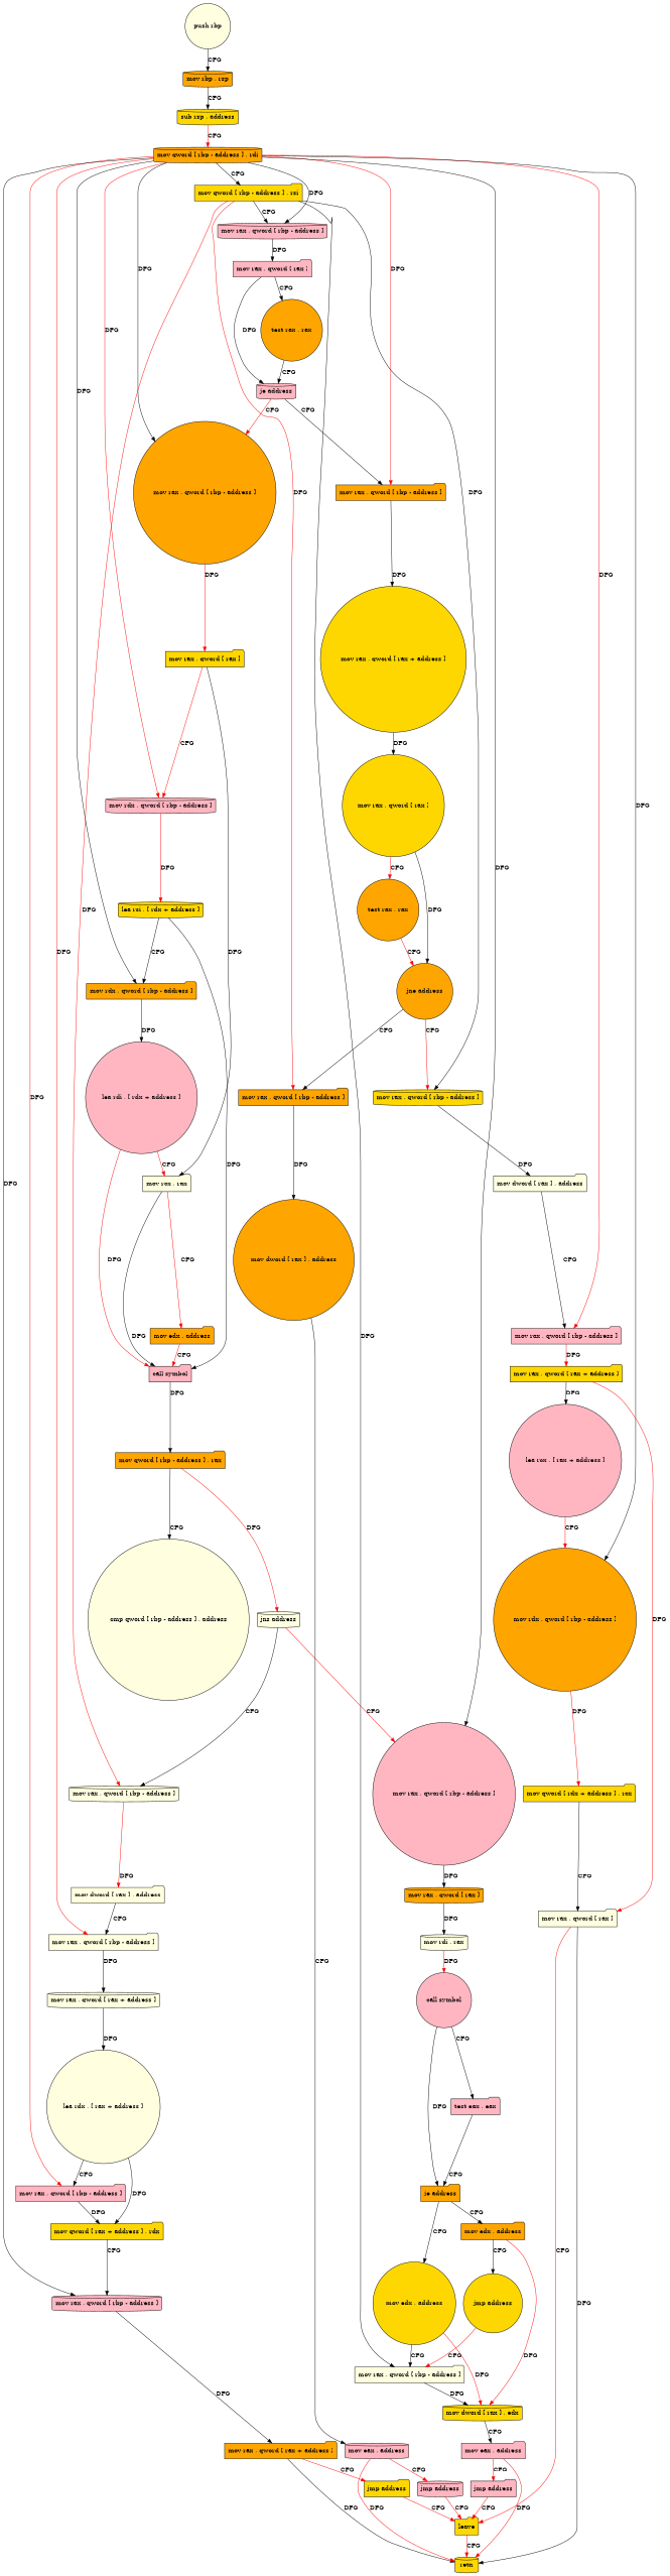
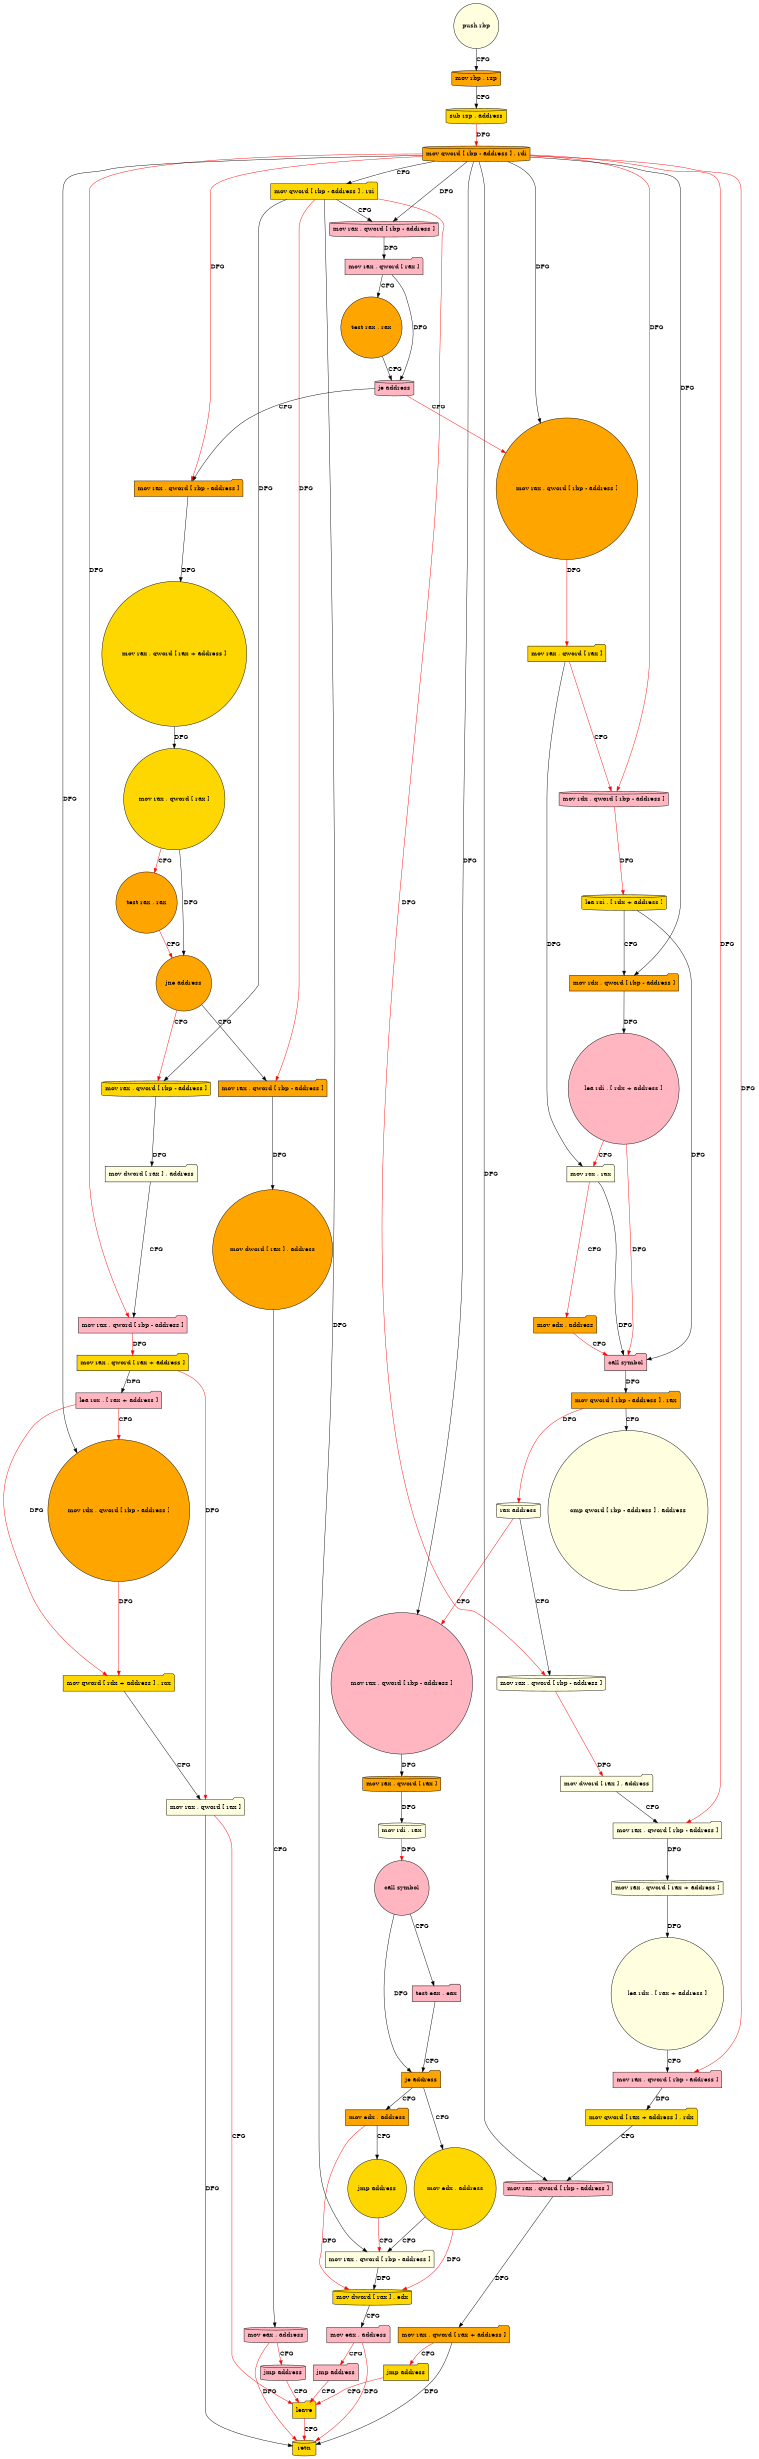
  digraph {
    node [fillcolor=orange shape=folder style=filled]
    edge [color=black]
    n1 [fillcolor=lightyellow label="push rbp" shape=circle]
    n2 [label="mov rbp , rsp" shape=cylinder]
    n3 [fillcolor=gold label="sub rsp , address" shape=cylinder]
    n4 [label="mov qword [ rbp - address ] , rdi" shape=cylinder]
    n5 [fillcolor=gold label="mov qword [ rbp - address ] , rsi"]
    n6 [fillcolor=lightpink label="mov rax , qword [ rbp - address ]" shape=cylinder]
    n7 [label="mov rax , qword [ rbp - address ]"]
    n8 [label="mov rax , qword [ rbp - address ]" shape=circle]
    n9 [fillcolor=lightpink label="mov rdx , qword [ rbp - address ]" shape=cylinder]
    n10 [label="mov rdx , qword [ rbp - address ]"]
    n11 [fillcolor=lightpink label="mov rax , qword [ rbp - address ]" shape=circle]
    n12 [fillcolor=lightpink label="mov rax , qword [ rbp - address ]"]
    n13 [label="mov rdx , qword [ rbp - address ]" shape=circle]
    n14 [fillcolor=lightyellow label="mov rax , qword [ rbp - address ]"]
    n15 [fillcolor=lightpink label="mov rax , qword [ rbp - address ]"]
    n16 [fillcolor=lightpink label="mov rax , qword [ rbp - address ]" shape=cylinder]
    n17 [fillcolor=gold label="mov rax , qword [ rbp - address ]" shape=cylinder]
    n18 [label="mov rax , qword [ rbp - address ]"]
    n19 [fillcolor=lightyellow label="mov rax , qword [ rbp - address ]" shape=cylinder]
    n20 [fillcolor=lightyellow label="mov rax , qword [ rbp - address ]"]
    n21 [fillcolor=lightpink label="mov rax , qword [ rax ]"]
    n22 [fillcolor=gold label="mov rax , qword [ rax + address ]" shape=circle]
    n23 [fillcolor=gold label="mov rax , qword [ rax ]"]
    n24 [fillcolor=gold label="lea rsi , [ rdx + address ]" shape=cylinder]
    n25 [fillcolor=lightpink label="lea rdi , [ rdx + address ]" shape=circle]
    n26 [label="mov rax , qword [ rax ]" shape=cylinder]
    n27 [fillcolor=gold label="mov rax , qword [ rax + address ]"]
    n28 [fillcolor=gold label="mov qword [ rdx + address ] , rcx"]
    n29 [fillcolor=lightyellow label="mov rax , qword [ rax + address ]" shape=cylinder]
    n30 [fillcolor=gold label="mov qword [ rax + address ] , rdx"]
    n31 [label="mov rax , qword [ rax + address ]"]
    n32 [fillcolor=lightyellow label="mov dword [ rax ] , address"]
    n33 [label="mov dword [ rax ] , address" shape=circle]
    n34 [fillcolor=lightyellow label="mov dword [ rax ] , address"]
    n35 [fillcolor=gold label="mov dword [ rax ] , edx" shape=cylinder]
    n36 [label="test rax , rax" shape=circle]
    n37 [fillcolor=lightpink label="je address" shape=cylinder]
    n38 [fillcolor=gold label="mov rax , qword [ rax ]" shape=circle]
    n39 [fillcolor=lightyellow label="mov rcx , rax"]
    n40 [label="test rax , rax" shape=circle]
    n41 [label="jne address" shape=circle]
    n42 [fillcolor=lightpink label="mov eax , address" shape=cylinder]
    n43 [fillcolor=lightpink label="call symbol"]
    n44 [label="mov edx , address"]
    n45 [label="mov qword [ rbp - address ] , rax"]
    n46 [fillcolor=lightyellow label="cmp qword [ rbp - address ] , address" shape=circle]
-   n47 [fillcolor=lightyellow label="jns address" shape=cylinder]
+   n47 [fillcolor=lightyellow label="rax address" shape=cylinder]
    n48 [fillcolor=lightyellow label="mov rdi , rax" shape=cylinder]
-   n49 [fillcolor=lightpink label="lea rcx , [ rax + address ]" shape=circle]
+   n49 [fillcolor=lightpink label="lea rcx , [ rax + address ]"]
    n50 [fillcolor=lightyellow label="mov rax , qword [ rax ]"]
    n51 [fillcolor=gold label=leave]
    n52 [fillcolor=gold label=retn shape=cylinder]
    n53 [fillcolor=lightpink label="jmp address" shape=cylinder]
    n54 [fillcolor=lightyellow label="lea rdx , [ rax + address ]" shape=circle]
    n55 [fillcolor=gold label="jmp address"]
    n56 [fillcolor=lightpink label="call symbol" shape=circle]
    n57 [fillcolor=lightpink label="test eax , eax"]
    n58 [label="je address"]
    n59 [fillcolor=gold label="mov edx , address" shape=circle]
    n60 [label="mov edx , address"]
    n61 [fillcolor=gold label="jmp address" shape=circle]
    n62 [fillcolor=lightpink label="mov eax , address"]
    n63 [fillcolor=lightpink label="jmp address"]
    n1 -> n2 [label=CFG]
    n2 -> n3 [label=CFG]
-   n3 -> n4 [color=red label=CFG]
+   n3 -> n4 [color=red label=DFG]
    n4 -> n5 [label=CFG]
    n4 -> n6 [label=DFG]
    n4 -> n7 [color=red label=DFG]
    n4 -> n8 [label=DFG]
    n4 -> n9 [color=red label=DFG]
    n4 -> n10 [label=DFG]
    n4 -> n11 [label=DFG]
    n4 -> n12 [color=red label=DFG]
    n4 -> n13 [label=DFG]
    n4 -> n14 [color=red label=DFG]
    n4 -> n15 [color=red label=DFG]
    n4 -> n16 [label=DFG]
    n5 -> n6 [label=CFG]
    n5 -> n17 [label=DFG]
    n5 -> n18 [color=red label=DFG]
    n5 -> n19 [color=red label=DFG]
    n5 -> n20 [label=DFG]
    n6 -> n21 [label=DFG]
    n7 -> n22 [label=DFG]
    n8 -> n23 [color=red label=DFG]
    n9 -> n24 [color=red label=DFG]
    n10 -> n25 [label=DFG]
    n11 -> n26 [label=DFG]
    n12 -> n27 [color=red label=DFG]
    n13 -> n28 [color=red label=DFG]
    n14 -> n29 [label=DFG]
    n15 -> n30 [label=DFG]
    n16 -> n31 [label=DFG]
    n17 -> n32 [label=DFG]
    n18 -> n33 [label=DFG]
    n19 -> n34 [color=red label=DFG]
    n20 -> n35 [label=DFG]
    n21 -> n36 [label=CFG]
    n21 -> n37 [label=DFG]
    n22 -> n38 [label=DFG]
    n23 -> n9 [color=red label=CFG]
    n23 -> n39 [label=DFG]
    n24 -> n10 [label=CFG]
    n24 -> n43 [label=DFG]
    n25 -> n39 [color=red label=CFG]
    n25 -> n43 [color=red label=DFG]
    n26 -> n48 [label=DFG]
    n27 -> n49 [label=DFG]
    n27 -> n50 [color=red label=DFG]
    n28 -> n50 [label=CFG]
    n29 -> n54 [label=DFG]
    n30 -> n16 [label=CFG]
    n31 -> n52 [label=DFG]
    n31 -> n55 [color=red label=CFG]
    n32 -> n12 [label=CFG]
    n33 -> n42 [label=CFG]
    n34 -> n14 [label=CFG]
    n35 -> n62 [label=CFG]
    n36 -> n37 [label=CFG]
    n37 -> n7 [label=CFG]
    n37 -> n8 [color=red label=CFG]
    n38 -> n40 [color=red label=CFG]
    n38 -> n41 [label=DFG]
    n39 -> n43 [label=DFG]
    n39 -> n44 [color=red label=CFG]
    n40 -> n41 [color=red label=CFG]
    n41 -> n17 [color=red label=CFG]
    n41 -> n18 [label=CFG]
    n42 -> n52 [color=red label=DFG]
    n42 -> n53 [color=red label=CFG]
    n43 -> n45 [label=DFG]
    n44 -> n43 [color=red label=CFG]
    n45 -> n46 [label=CFG]
    n45 -> n47 [color=red label=DFG]
    n47 -> n11 [color=red label=CFG]
    n47 -> n19 [label=CFG]
    n48 -> n56 [color=red label=DFG]
    n49 -> n13 [color=red label=CFG]
+   n49 -> n28 [color=red label=DFG]
    n50 -> n51 [color=red label=CFG]
    n50 -> n52 [label=DFG]
    n51 -> n52 [color=red label=CFG]
    n53 -> n51 [color=red label=CFG]
    n54 -> n15 [label=CFG]
-   n54 -> n30 [label=DFG]
    n55 -> n51 [color=red label=CFG]
    n56 -> n57 [label=CFG]
    n56 -> n58 [label=DFG]
    n57 -> n58 [label=CFG]
    n58 -> n59 [label=CFG]
    n58 -> n60 [label=CFG]
    n59 -> n20 [label=CFG]
    n59 -> n35 [color=red label=DFG]
    n60 -> n35 [color=red label=DFG]
    n60 -> n61 [label=CFG]
    n61 -> n20 [color=red label=CFG]
    n62 -> n52 [color=red label=DFG]
    n62 -> n63 [color=red label=CFG]
    n63 -> n51 [color=red label=CFG]
  }
